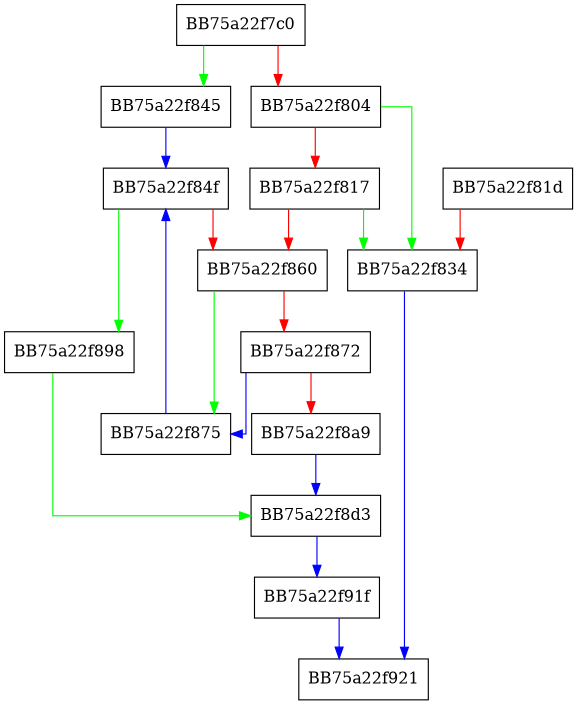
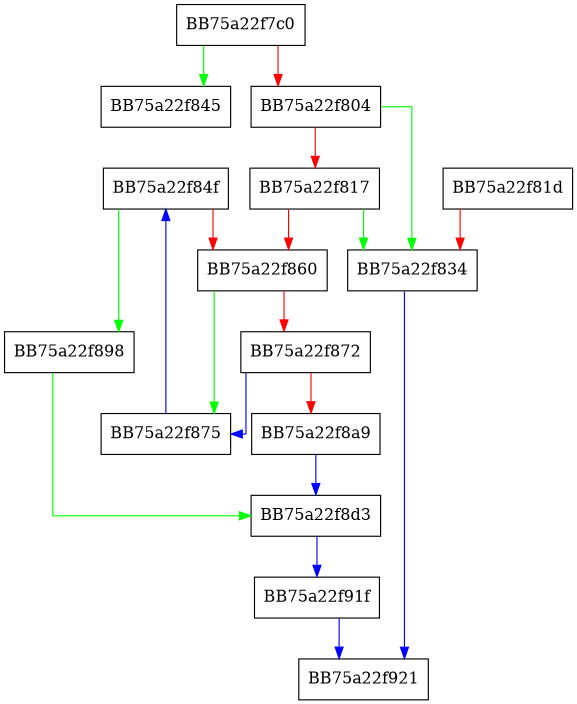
  digraph {
    splines=ortho
    node [shape=box]
    edge [color=red]
    BB75a22f7c0
    BB75a22f845
    BB75a22f804
    BB75a22f84f
    BB75a22f834
    BB75a22f817
    BB75a22f898
    BB75a22f860
    BB75a22f921
    BB75a22f81d
    BB75a22f8d3
    BB75a22f875
    BB75a22f872
    BB75a22f91f
    BB75a22f8a9
    BB75a22f7c0 -> BB75a22f845 [color=green]
    BB75a22f7c0 -> BB75a22f804
-   BB75a22f845 -> BB75a22f84f [color=blue]
    BB75a22f804 -> BB75a22f834 [color=green]
    BB75a22f804 -> BB75a22f817
    BB75a22f84f -> BB75a22f898 [color=green]
    BB75a22f84f -> BB75a22f860
    BB75a22f834 -> BB75a22f921 [color=blue]
    BB75a22f817 -> BB75a22f834 [color=green]
    BB75a22f817 -> BB75a22f860
    BB75a22f898 -> BB75a22f8d3 [color=green]
    BB75a22f860 -> BB75a22f875 [color=green]
    BB75a22f860 -> BB75a22f872
    BB75a22f81d -> BB75a22f834
    BB75a22f8d3 -> BB75a22f91f [color=blue]
    BB75a22f875 -> BB75a22f84f [color=blue]
    BB75a22f872 -> BB75a22f875 [color=blue]
    BB75a22f872 -> BB75a22f8a9
    BB75a22f91f -> BB75a22f921 [color=blue]
    BB75a22f8a9 -> BB75a22f8d3 [color=blue]
  }
